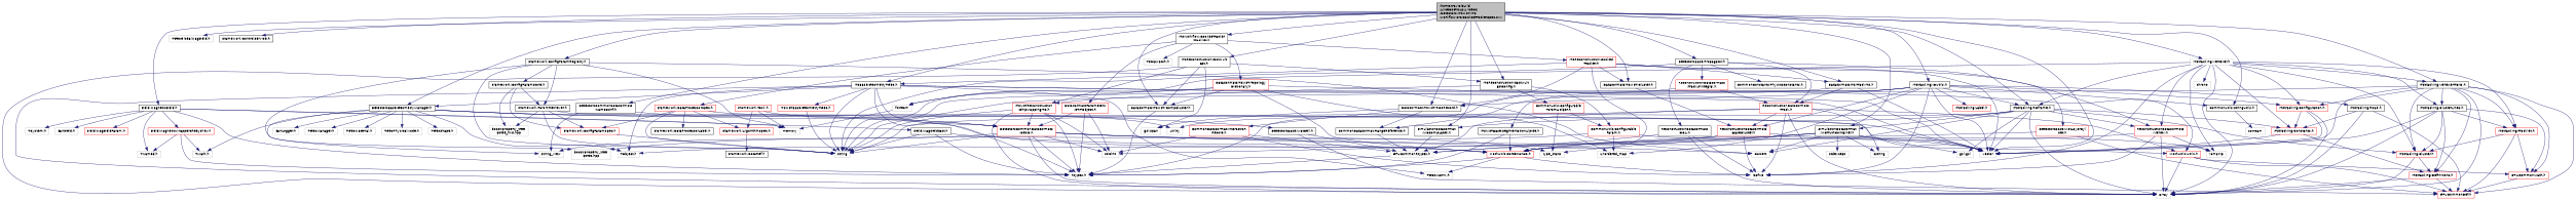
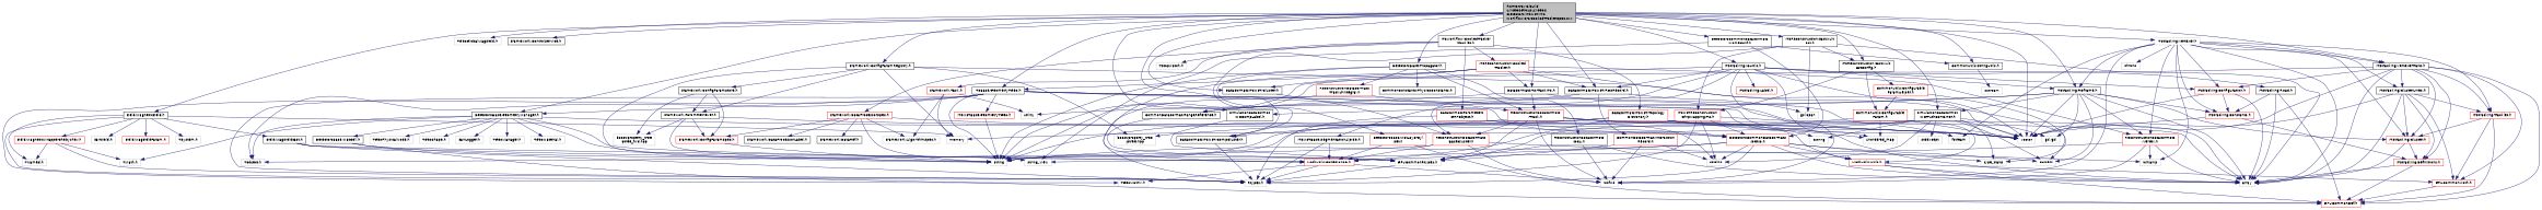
  digraph {
    node [color=grey75 fontname=Helvetica fontsize=10 shape=record]
    edge [color=midnightblue fontname=Helvetica fontsize=10 labelfontname=Helvetica labelfontsize=10 style=solid]
    n1 [color=black fillcolor=grey75 fontcolor=black height=0.2 label="/home/travis/build\l/AliceO2Group/AliceO2\l/Detectors/ITSMFT/ITS\l/workflow/src/CookedTrackerSpec.cxx" style=filled width=0.4]
    n2 [height=0.2 label=vector width=0.4]
    n3 [height=0.2 label="TGeoGlobalMagField.h" width=0.4]
    n4 [color=black height=0.2 label="Framework/ControlService.h" width=0.4]
    n5 [color=black height=0.2 label="Framework/ConfigParamRegistry.h" width=0.4]
    n6 [color=black height=0.2 label="ITSWorkflow/CookedTracker\lTracklet.h" width=0.4]
    n7 [color=black height=0.2 label="ITSBase/GeometryTGeo.h" width=0.4]
    n8 [color=black height=0.2 label="DetectorsBase/GeometryManager.h" width=0.4]
    n9 [color=black height=0.2 label="DataFormatsITSMFT/Cluster.h" width=0.4]
    n10 [color=black height=0.2 label="DataFormatsITS/TrackITS.h" width=0.4]
    n11 [color=black height=0.2 label="DataFormatsITSMFT/ROFRecord.h" width=0.4]
    n12 [color=black height=0.2 label="DataFormatsITSMFT/CompCluster.h" width=0.4]
    n13 [color=black height=0.2 label="SimulationDataFormat\l/MCCompLabel.h" width=0.4]
    n14 [color=black height=0.2 label="SimulationDataFormat\l/MCTruthContainer.h" width=0.4]
    n15 [color=black height=0.2 label="Field/MagneticField.h" width=0.4]
    n16 [color=black height=0.2 label="DetectorsBase/Propagator.h" width=0.4]
    n17 [color=black height=0.2 label="ITStracking/ROframe.h" width=0.4]
    n18 [color=black height=0.2 label="ITStracking/IOUtils.h" width=0.4]
    n19 [height=0.2 label="ITStracking/Vertexer.h" width=0.4]
    n20 [color=black height=0.2 label="ITStracking/VertexerTraits.h" width=0.4]
    n21 [color=black height=0.2 label="DetectorsCommonDataFormats\l/NameConf.h" width=0.4]
    n22 [color=black height=0.2 label="CommonUtils/StringUtils.h" width=0.4]
    n23 [color=black height=0.2 label="ITSReconstruction/FastMult\lEstConfig.h" width=0.4]
    n24 [color=black height=0.2 label="ITSReconstruction/FastMult\lEst.h" width=0.4]
    n25 [color=black height=0.2 label="Framework/ParamRetriever.h" width=0.4]
    n26 [height=0.2 label=string width=0.4]
    n27 [color=black height=0.2 label="Framework/ConfigParamStore.h" width=0.4]
    n28 [height=0.2 label="boost/property_tree\l/ptree.hpp" width=0.4]
    n29 [height=0.2 label=memory width=0.4]
    n30 [height=0.2 label=cassert width=0.4]
    n31 [color=red height=0.2 label="Framework/DataProcessorSpec.h" width=0.4]
    n32 [color=red height=0.2 label="ITSReconstruction/Cooked\lTracker.h" width=0.4]
    n33 [color=red height=0.2 label="DataFormatsParameters\l/GRPObject.h" width=0.4]
    n34 [color=red height=0.2 label="DataFormatsITSMFT/Topology\lDictionary.h" width=0.4]
    n35 [color=red height=0.2 label="Framework/Task.h" width=0.4]
    n36 [height=0.2 label="TStopwatch.h" width=0.4]
    n37 [height=0.2 label="TGeoMatrix.h" width=0.4]
    n38 [height=0.2 label="TObject.h" width=0.4]
    n39 [height=0.2 label=array width=0.4]
    n40 [color=red height=0.2 label="DetectorsCommonDataFormats\l/DetID.h" width=0.4]
    n41 [height=0.2 label="Rtypes.h" width=0.4]
    n42 [color=red height=0.2 label="MathUtils/Utils.h" width=0.4]
    n43 [color=red height=0.2 label="ITSMFTBase/GeometryTGeo.h" width=0.4]
    n44 [color=red height=0.2 label="MathUtils/Cartesian3D.h" width=0.4]
    n45 [height=0.2 label="TGeoManager.h" width=0.4]
    n46 [height=0.2 label="TGeoMaterial.h" width=0.4]
    n47 [height=0.2 label="TGeoPhysicalNode.h" width=0.4]
    n48 [height=0.2 label="TGeoShape.h" width=0.4]
    n49 [height=0.2 label="TMath.h" width=0.4]
    n50 [height=0.2 label=string_view width=0.4]
    n51 [height=0.2 label="FairLogger.h" width=0.4]
    n52 [color=black height=0.2 label="DetectorsBase/MatCell.h" width=0.4]
    n53 [color=red height=0.2 label="ReconstructionDataFormats\l/BaseCluster.h" width=0.4]
    n54 [color=red height=0.2 label="ReconstructionDataFormats\l/Track.h" width=0.4]
    n55 [color=black height=0.2 label="CommonDataFormat/RangeReference.h" width=0.4]
    n56 [color=red height=0.2 label="CommonDataFormat/Interaction\lRecord.h" width=0.4]
    n57 [height=0.2 label="gsl/span" width=0.4]
    n58 [height=0.2 label="GPUCommonRtypes.h" width=0.4]
    n59 [height=0.2 label=cstdint width=0.4]
    n60 [height=0.2 label=type_traits width=0.4]
    n61 [height=0.2 label=cstring width=0.4]
    n62 [height=0.2 label=stdexcept width=0.4]
    n63 [height=0.2 label="gsl/gsl" width=0.4]
    n64 [height=0.2 label="FairField.h" width=0.4]
    n65 [color=red height=0.2 label="Field/MagFieldParam.h" width=0.4]
    n66 [color=red height=0.2 label="Field/MagneticWrapperChebyshev.h" width=0.4]
    n67 [height=0.2 label="TNamed.h" width=0.4]
    n68 [color=black height=0.2 label="Field/MagFieldFast.h" width=0.4]
    n69 [height=0.2 label="TSystem.h" width=0.4]
    n70 [color=black height=0.2 label="CommonConstants/PhysicsConstants.h" width=0.4]
    n71 [color=black height=0.2 label="ReconstructionDataFormats\l/DCA.h" width=0.4]
    n72 [color=red height=0.2 label="ReconstructionDataFormats\l/TrackLTIntegral.h" width=0.4]
    n73 [color=red height=0.2 label="DetectorsBase/MatLayerCyl\lSet.h" width=0.4]
    n74 [color=red height=0.2 label="ReconstructionDataFormats\l/Vertex.h" width=0.4]
    n75 [height=0.2 label=utility width=0.4]
    n76 [color=red height=0.2 label="ITStracking/Cluster.h" width=0.4]
    n77 [color=red height=0.2 label="ITStracking/Constants.h" width=0.4]
    n78 [height=0.2 label=iosfwd width=0.4]
    n79 [height=0.2 label=unordered_map width=0.4]
    n80 [color=red height=0.2 label="ITStracking/Configuration.h" width=0.4]
    n81 [color=red height=0.2 label="ITStracking/Label.h" width=0.4]
    n82 [color=black height=0.2 label="ITStracking/Road.h" width=0.4]
    n83 [color=black height=0.2 label="ITSMFTBase/SegmentationAlpide.h" width=0.4]
    n84 [height=0.2 label=iomanip width=0.4]
    n85 [height=0.2 label=fstream width=0.4]
    n86 [height=0.2 label=chrono width=0.4]
    n87 [color=black height=0.2 label="ITStracking/ClusterLines.h" width=0.4]
    n88 [color=red height=0.2 label="ITStracking/Tracklet.h" width=0.4]
    n89 [color=red height=0.2 label="GPUCommonDef.h" width=0.4]
    n90 [color=red height=0.2 label="GPUCommonMath.h" width=0.4]
    n91 [color=red height=0.2 label="ITStracking/Definitions.h" width=0.4]
    n92 [height=0.2 label=sstream width=0.4]
    n93 [color=red height=0.2 label="CommonUtils/Configurable\lParam.h" width=0.4]
    n94 [color=red height=0.2 label="CommonUtils/Configurable\lParamHelper.h" width=0.4]
    n95 [color=red height=0.2 label="ITSMFTReconstruction\l/ChipMappingITS.h" width=0.4]
    n96 [color=red height=0.2 label="Framework/ConfigParamSpec.h" width=0.4]
    n97 [height=0.2 label="boost/property_tree\l/ptree_fwd.hpp" width=0.4]
-   n98 [color=red height=0.2 label="Framework/AlgorithmSpec.h" width=0.4]
+   n98 [height=0.2 label="Framework/AlgorithmSpec.h" width=0.4]
    n99 [color=black height=0.2 label="Framework/DataProcessorLabel.h" width=0.4]
    n100 [color=black height=0.2 label="Framework/DataRef.h" width=0.4]
    n1 -> n2
    n1 -> n3
    n1 -> n4
    n1 -> n5
    n1 -> n6
    n1 -> n7
    n1 -> n8
    n1 -> n9
    n1 -> n10
    n1 -> n11
    n1 -> n12
    n1 -> n13
    n1 -> n14
    n1 -> n15
    n1 -> n16
    n1 -> n17
    n1 -> n18
    n1 -> n19
    n1 -> n20
    n1 -> n21
    n1 -> n22
    n1 -> n23
    n1 -> n24
    n5 -> n25
    n5 -> n26
    n5 -> n27
    n5 -> n28
    n5 -> n29
    n5 -> n30
    n6 -> n31
    n6 -> n32
    n6 -> n33
    n6 -> n34
+   n6 -> n35
    n6 -> n36
    n7 -> n2
    n7 -> n8
    n7 -> n26
    n7 -> n37
    n7 -> n38
    n7 -> n39
    n7 -> n40
    n7 -> n41
    n7 -> n42
    n7 -> n43
    n8 -> n38
    n8 -> n40
    n8 -> n44
    n8 -> n45
    n8 -> n46
    n8 -> n47
    n8 -> n48
    n8 -> n49
    n8 -> n50
    n8 -> n51
    n8 -> n52
    n9 -> n53
    n10 -> n2
    n10 -> n54
    n10 -> n55
    n11 -> n55
    n11 -> n56
    n11 -> n57
    n12 -> n41
    n13 -> n58
    n14 -> n2
-   n85 -> n29
+   n14 -> n29
    n14 -> n30
    n14 -> n58
    n14 -> n59
    n14 -> n60
    n14 -> n61
    n14 -> n62
    n14 -> n63
    n15 -> n29
    n15 -> n41
    n15 -> n64
    n15 -> n65
    n15 -> n66
    n15 -> n67
    n15 -> n68
    n15 -> n69
    n16 -> n26
    n16 -> n54
    n16 -> n70
    n16 -> n71
    n16 -> n72
    n16 -> n73
    n17 -> n2
    n17 -> n13
    n17 -> n14
    n17 -> n30
    n17 -> n39
    n17 -> n63
    n17 -> n74
    n17 -> n75
    n17 -> n76
    n17 -> n77
    n18 -> n2
    n18 -> n11
    n18 -> n17
    n18 -> n26
    n18 -> n53
    n18 -> n78
    n18 -> n79
    n18 -> n80
    n18 -> n81
    n18 -> n82
    n18 -> n83
    n19 -> n17
    n19 -> n20
    n19 -> n39
    n19 -> n74
    n19 -> n76
    n19 -> n77
    n19 -> n78
    n19 -> n80
    n19 -> n84
    n19 -> n85
    n19 -> n86
    n19 -> n87
    n19 -> n88
    n20 -> n2
    n20 -> n26
    n20 -> n39
    n20 -> n76
    n20 -> n80
    n20 -> n87
    n20 -> n88
    n20 -> n89
    n20 -> n90
    n20 -> n91
-   n18 -> n22
+   n21 -> n22
    n21 -> n40
    n21 -> n50
    n22 -> n92
    n23 -> n93
    n23 -> n94
    n23 -> n95
    n24 -> n12
    n24 -> n23
    n24 -> n39
    n24 -> n57
    n24 -> n95
    n25 -> n2
    n25 -> n26
    n25 -> n96
    n25 -> n97
    n27 -> n25
    n27 -> n96
    n27 -> n97
    n31 -> n2
    n31 -> n26
    n31 -> n96
    n31 -> n98
    n31 -> n99
-   n98 -> n100
+   n31 -> n100
    n32 -> n2
    n32 -> n7
    n32 -> n9
    n32 -> n10
    n32 -> n11
    n32 -> n44
    n32 -> n74
    n33 -> n40
    n33 -> n41
    n33 -> n59
    n34 -> n2
    n34 -> n12
    n34 -> n26
    n34 -> n44
    n34 -> n79
    n34 -> n85
    n35 -> n29
    n35 -> n75
    n35 -> n98
    n40 -> n26
    n40 -> n30
    n40 -> n39
    n40 -> n41
    n40 -> n42
    n40 -> n50
    n40 -> n59
    n40 -> n60
    n42 -> n39
    n42 -> n89
    n42 -> n90
    n43 -> n26
    n44 -> n37
    n44 -> n41
    n44 -> n78
    n52 -> n58
    n52 -> n89
    n53 -> n38
    n53 -> n44
    n53 -> n78
    n53 -> n84
    n54 -> n26
    n54 -> n39
    n54 -> n42
    n54 -> n53
    n54 -> n58
    n54 -> n61
    n54 -> n78
    n55 -> n58
    n56 -> n58
    n56 -> n59
    n56 -> n78
    n58 -> n41
    n66 -> n41
    n66 -> n49
    n66 -> n67
    n68 -> n26
    n68 -> n41
    n68 -> n44
    n71 -> n39
    n71 -> n58
    n71 -> n78
    n72 -> n41
    n72 -> n54
    n73 -> n44
    n73 -> n89
    n74 -> n39
    n74 -> n44
    n74 -> n78
    n74 -> n84
    n76 -> n39
    n76 -> n91
    n77 -> n2
    n77 -> n91
    n80 -> n2
    n80 -> n39
    n80 -> n77
    n82 -> n39
    n82 -> n77
    n82 -> n89
    n83 -> n41
    n83 -> n44
    n87 -> n2
    n87 -> n39
    n87 -> n76
    n87 -> n88
    n87 -> n90
    n87 -> n91
    n88 -> n76
    n88 -> n89
    n88 -> n90
    n90 -> n89
    n91 -> n39
    n91 -> n89
    n93 -> n2
    n93 -> n28
    n93 -> n79
    n94 -> n60
    n94 -> n93
    n95 -> n26
    n95 -> n39
    n95 -> n40
    n95 -> n41
    n95 -> n59
    n96 -> n26
  }
